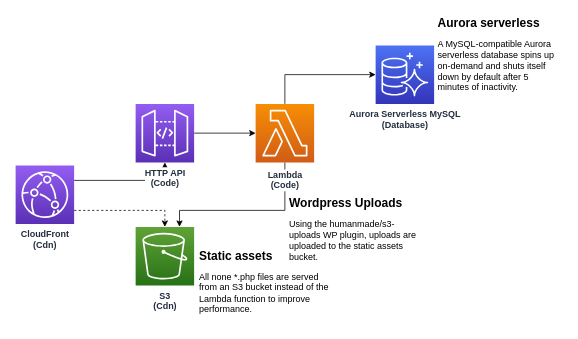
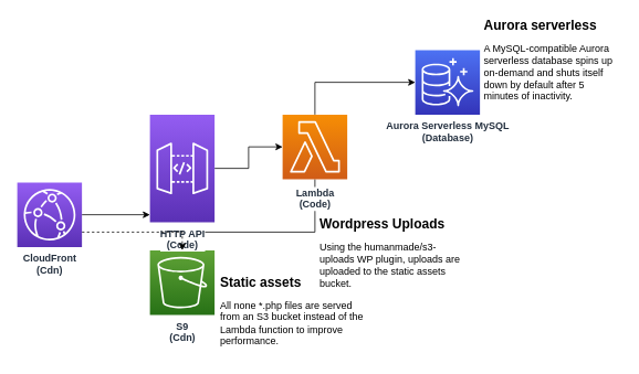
  <mxCell id="0" />
  <mxCell id="1" parent="0" />
  <mxCell id="2" style="edgeStyle=orthogonalEdgeStyle;rounded=0;orthogonalLoop=1;jettySize=auto;html=1;entryX=0.75;entryY=0;entryDx=0;entryDy=0;entryPerimeter=0;" parent="1" source="4" target="8" edge="1"><mxGeometry relative="1" as="geometry"><Array as="points"><mxPoint x="379" y="280" /><mxPoint x="239" y="280" /></Array><mxPoint x="500" y="259" as="targetPoint" /></mxGeometry></mxCell>
  <mxCell id="3" style="edgeStyle=orthogonalEdgeStyle;rounded=0;orthogonalLoop=1;jettySize=auto;html=1;" parent="1" source="4" target="7" edge="1"><mxGeometry relative="1" as="geometry"><Array as="points"><mxPoint x="379" y="99" /></Array></mxGeometry></mxCell>
  <mxCell id="4" value="&lt;b&gt;Lambda&lt;br&gt;(Code)&lt;/b&gt;" style="outlineConnect=0;fontColor=#232F3E;gradientColor=#F78E04;gradientDirection=north;fillColor=#D05C17;strokeColor=#ffffff;dashed=0;verticalLabelPosition=bottom;verticalAlign=top;align=center;html=1;fontSize=12;fontStyle=0;aspect=fixed;shape=mxgraph.aws4.resourceIcon;resIcon=mxgraph.aws4.lambda;labelBackgroundColor=#ffffff;spacingTop=3;" parent="1" vertex="1"><mxGeometry x="340" y="138" width="78" height="78" as="geometry" /></mxCell>
  <mxCell id="5" style="edgeStyle=orthogonalEdgeStyle;rounded=0;orthogonalLoop=1;jettySize=auto;html=1;" parent="1" source="9" target="4" edge="1"><mxGeometry relative="1" as="geometry" /></mxCell>
  <mxCell id="6" style="edgeStyle=orthogonalEdgeStyle;rounded=0;orthogonalLoop=1;jettySize=auto;html=1;" parent="1" source="11" target="9" edge="1"><mxGeometry relative="1" as="geometry"><Array as="points"><mxPoint x="219" y="240" /></Array></mxGeometry></mxCell>
  <mxCell id="7" value="Aurora Serverless MySQL&lt;br&gt;(Database)" style="points=[[0,0,0],[0.25,0,0],[0.5,0,0],[0.75,0,0],[1,0,0],[0,1,0],[0.25,1,0],[0.5,1,0],[0.75,1,0],[1,1,0],[0,0.25,0],[0,0.5,0],[0,0.75,0],[1,0.25,0],[1,0.5,0],[1,0.75,0]];outlineConnect=0;fontColor=#232F3E;gradientColor=#4D72F3;gradientDirection=north;fillColor=#3334B9;strokeColor=#ffffff;dashed=0;verticalLabelPosition=bottom;verticalAlign=top;align=center;html=1;fontSize=12;fontStyle=1;aspect=fixed;shape=mxgraph.aws4.resourceIcon;resIcon=mxgraph.aws4.aurora;" parent="1" vertex="1"><mxGeometry x="500" y="60" width="78" height="78" as="geometry" /></mxCell>
- <mxCell id="8" value="S3&lt;br&gt;(Cdn)" style="points=[[0,0,0],[0.25,0,0],[0.5,0,0],[0.75,0,0],[1,0,0],[0,1,0],[0.25,1,0],[0.5,1,0],[0.75,1,0],[1,1,0],[0,0.25,0],[0,0.5,0],[0,0.75,0],[1,0.25,0],[1,0.5,0],[1,0.75,0]];outlineConnect=0;fontColor=#232F3E;gradientColor=#60A337;gradientDirection=north;fillColor=#277116;strokeColor=#ffffff;dashed=0;verticalLabelPosition=bottom;verticalAlign=top;align=center;html=1;fontSize=12;fontStyle=1;aspect=fixed;shape=mxgraph.aws4.resourceIcon;resIcon=mxgraph.aws4.s3;" parent="1" vertex="1"><mxGeometry x="180" y="302" width="78" height="78" as="geometry" /></mxCell>
- <mxCell id="9" value="&lt;b&gt;HTTP API&lt;br&gt;(Code)&lt;br&gt;&lt;/b&gt;" style="outlineConnect=0;fontColor=#232F3E;gradientColor=#945DF2;gradientDirection=north;fillColor=#5A30B5;strokeColor=#ffffff;dashed=0;verticalLabelPosition=bottom;verticalAlign=top;align=center;html=1;fontSize=12;fontStyle=0;aspect=fixed;shape=mxgraph.aws4.resourceIcon;resIcon=mxgraph.aws4.api_gateway;labelBackgroundColor=#ffffff;" parent="1" vertex="1"><mxGeometry x="180" y="138" width="78" height="78" as="geometry" /></mxCell>
+ <mxCell id="8" value="S9&lt;br&gt;(Cdn)" style="points=[[0,0,0],[0.25,0,0],[0.5,0,0],[0.75,0,0],[1,0,0],[0,1,0],[0.25,1,0],[0.5,1,0],[0.75,1,0],[1,1,0],[0,0.25,0],[0,0.5,0],[0,0.75,0],[1,0.25,0],[1,0.5,0],[1,0.75,0]];outlineConnect=0;fontColor=#232F3E;gradientColor=#60A337;gradientDirection=north;fillColor=#277116;strokeColor=#ffffff;dashed=0;verticalLabelPosition=bottom;verticalAlign=top;align=center;html=1;fontSize=12;fontStyle=1;aspect=fixed;shape=mxgraph.aws4.resourceIcon;resIcon=mxgraph.aws4.s3;" parent="1" vertex="1"><mxGeometry x="180" y="302" width="78" height="78" as="geometry" /></mxCell>
+ <mxCell id="9" value="&lt;b&gt;HTTP API&lt;br&gt;(Code)&lt;br&gt;&lt;/b&gt;" style="outlineConnect=0;fontColor=#232F3E;gradientColor=#945DF2;gradientDirection=north;fillColor=#5A30B5;strokeColor=#ffffff;dashed=0;verticalLabelPosition=bottom;verticalAlign=top;align=center;html=1;fontSize=12;fontStyle=0;aspect=fixed;shape=mxgraph.aws4.resourceIcon;resIcon=mxgraph.aws4.api_gateway;labelBackgroundColor=#ffffff;" parent="1" vertex="1"><mxGeometry x="180" y="138" width="78" height="130" as="geometry" /></mxCell>
  <mxCell id="10" style="edgeStyle=orthogonalEdgeStyle;rounded=0;orthogonalLoop=1;jettySize=auto;html=1;dashed=1;" parent="1" source="11" target="8" edge="1"><mxGeometry relative="1" as="geometry"><Array as="points"><mxPoint x="219" y="280" /></Array></mxGeometry></mxCell>
  <mxCell id="11" value="CloudFront&lt;br&gt;(Cdn)" style="points=[[0,0,0],[0.25,0,0],[0.5,0,0],[0.75,0,0],[1,0,0],[0,1,0],[0.25,1,0],[0.5,1,0],[0.75,1,0],[1,1,0],[0,0.25,0],[0,0.5,0],[0,0.75,0],[1,0.25,0],[1,0.5,0],[1,0.75,0]];outlineConnect=0;fontColor=#232F3E;gradientColor=#945DF2;gradientDirection=north;fillColor=#5A30B5;strokeColor=#ffffff;dashed=0;verticalLabelPosition=bottom;verticalAlign=top;align=center;html=1;fontSize=12;fontStyle=1;aspect=fixed;shape=mxgraph.aws4.resourceIcon;resIcon=mxgraph.aws4.cloudfront;" parent="1" vertex="1"><mxGeometry x="20" y="220" width="78" height="78" as="geometry" /></mxCell>
  <mxCell id="12" value="&lt;h1 style=&quot;font-size: 16px&quot;&gt;&lt;font style=&quot;font-size: 16px&quot;&gt;Static assets&lt;/font&gt;&lt;/h1&gt;&lt;p&gt;&lt;font style=&quot;font-size: 12px&quot;&gt;All none *.php files are served from an S3 bucket instead of the Lambda function to improve performance.&lt;/font&gt;&lt;/p&gt;" style="text;html=1;strokeColor=none;fillColor=none;spacing=5;spacingTop=-20;whiteSpace=wrap;overflow=hidden;rounded=0;" vertex="1" parent="1"><mxGeometry x="260" y="330" width="184" height="100" as="geometry" /></mxCell>
  <mxCell id="13" value="&lt;h1 style=&quot;font-size: 16px&quot;&gt;&lt;font style=&quot;font-size: 16px&quot;&gt;Aurora serverless&lt;/font&gt;&lt;/h1&gt;&lt;p&gt;A MySQL-compatible Aurora serverless database spins up on-demand and shuts itself down by default after 5 minutes of inactivity.&lt;/p&gt;" style="text;html=1;strokeColor=none;fillColor=none;spacing=5;spacingTop=-20;whiteSpace=wrap;overflow=hidden;rounded=0;" vertex="1" parent="1"><mxGeometry x="578" y="20" width="170" height="110" as="geometry" /></mxCell>
  <mxCell id="14" value="&lt;h1 style=&quot;font-size: 16px&quot;&gt;Wordpress Uploads&lt;/h1&gt;&lt;p&gt;Using the humanmade/s3-uploads WP plugin, uploads are uploaded to the static assets bucket.&lt;/p&gt;" style="text;html=1;strokeColor=none;fillColor=none;spacing=5;spacingTop=-20;whiteSpace=wrap;overflow=hidden;rounded=0;" vertex="1" parent="1"><mxGeometry x="380" y="260" width="184" height="100" as="geometry" /></mxCell>
